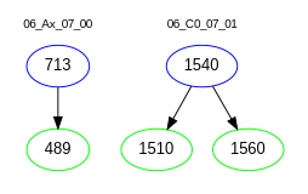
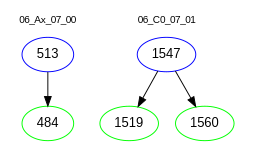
  digraph {
    fontname="Liberation Sans"
    node [color=green fontname="Liberation Sans"]
    edge [color=black fontname="Liberation Sans"]
-   n1 [color=blue label=713]
-   n2 [label=489]
-   n3 [color=blue label=1540]
-   n4 [label=1510]
+   n1 [color=blue label=513]
+   n2 [label=484]
+   n3 [color=blue label=1547]
+   n4 [label=1519]
    n5 [label=1560]
    subgraph cluster_1 {
      color=white
      fontsize=10
      label="06_Ax_07_00"
      n1
      n2
    }
    subgraph cluster_2 {
      color=white
      fontsize=10
      label="06_C0_07_01"
      n3
      n4
      n5
    }
    n1 -> n2
    n3 -> n4
    n3 -> n5
  }
